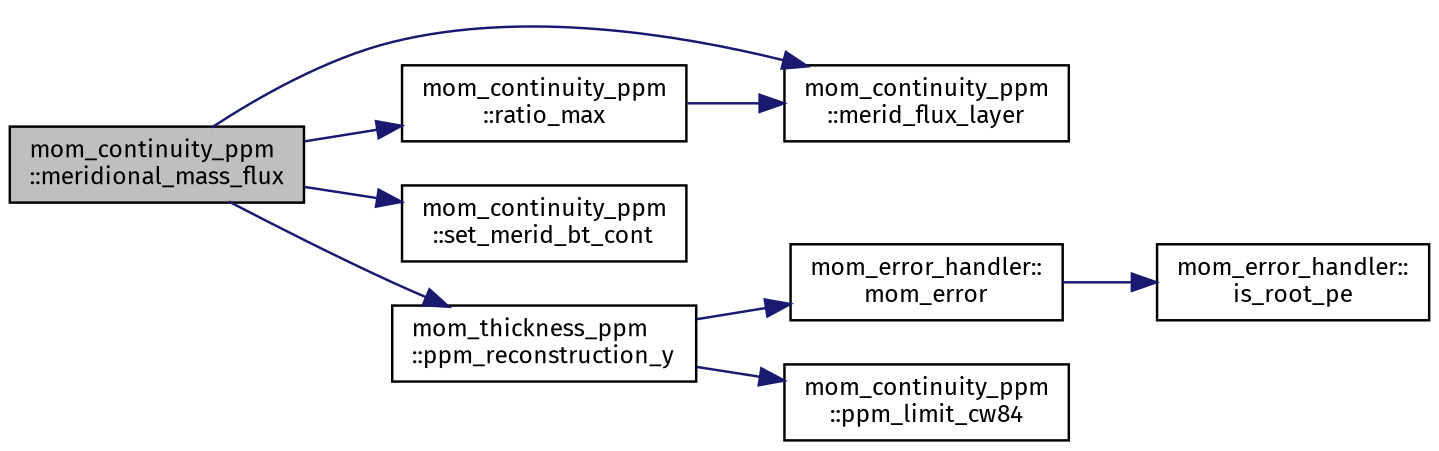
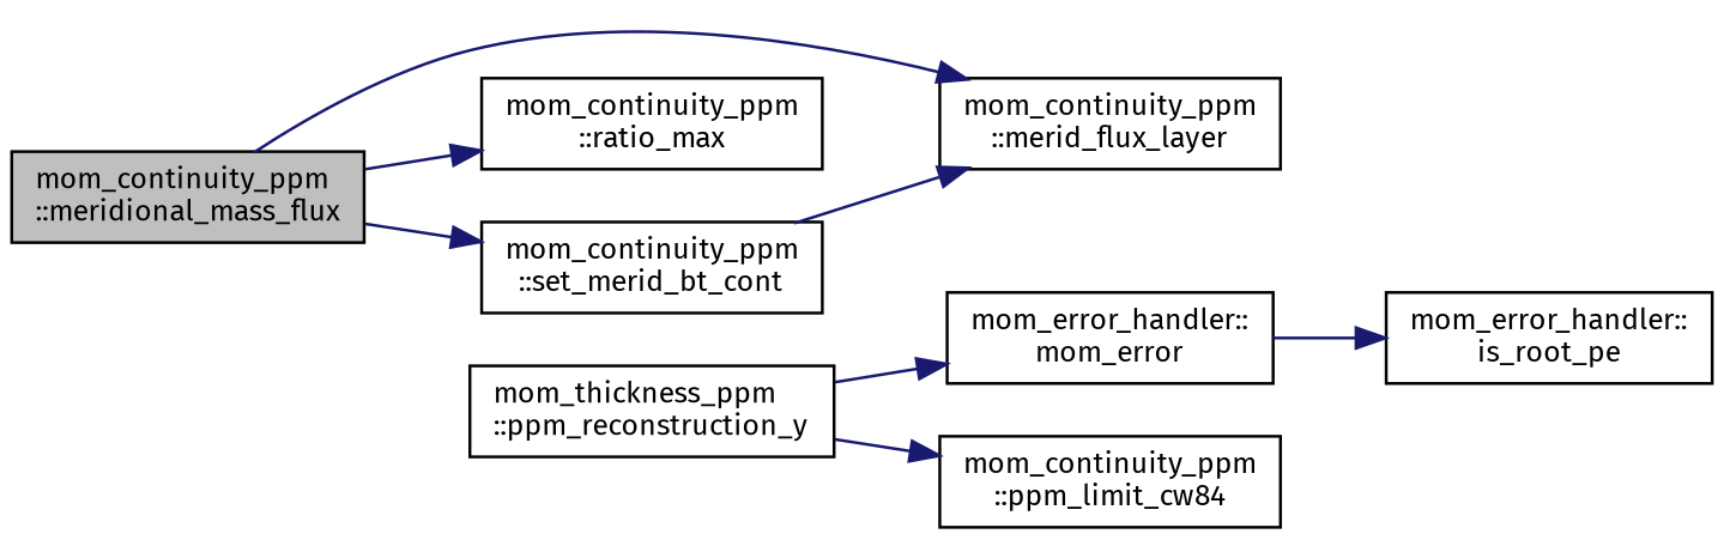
  digraph {
    fontname="Fira Sans"
    rankdir=LR
    node [color=black fillcolor=white fontname="Fira Sans" fontsize=10 shape=record style=filled]
    edge [color=midnightblue fontname="Fira Sans" fontsize=10 labelfontname=Helvetica labelfontsize=10 style=solid]
    n1 [fillcolor=grey75 fontcolor=black height=0.2 label="mom_continuity_ppm\l::meridional_mass_flux" width=0.4]
    n2 [height=0.2 label="mom_continuity_ppm\l::merid_flux_layer" width=0.4]
    n3 [height=0.2 label="mom_thickness_ppm\l::ppm_reconstruction_y" width=0.4]
    n4 [height=0.2 label="mom_continuity_ppm\l::ratio_max" width=0.4]
    n5 [height=0.2 label="mom_continuity_ppm\l::set_merid_bt_cont" width=0.4]
    n6 [height=0.2 label="mom_error_handler::\lmom_error" width=0.4]
    n7 [height=0.2 label="mom_continuity_ppm\l::ppm_limit_cw84" width=0.4]
    n8 [height=0.2 label="mom_error_handler::\lis_root_pe" width=0.4]
    n1 -> n2
-   n1 -> n3
    n1 -> n4
    n1 -> n5
    n3 -> n6
    n3 -> n7
-   n4 -> n2
+   n5 -> n2
    n6 -> n8
  }
